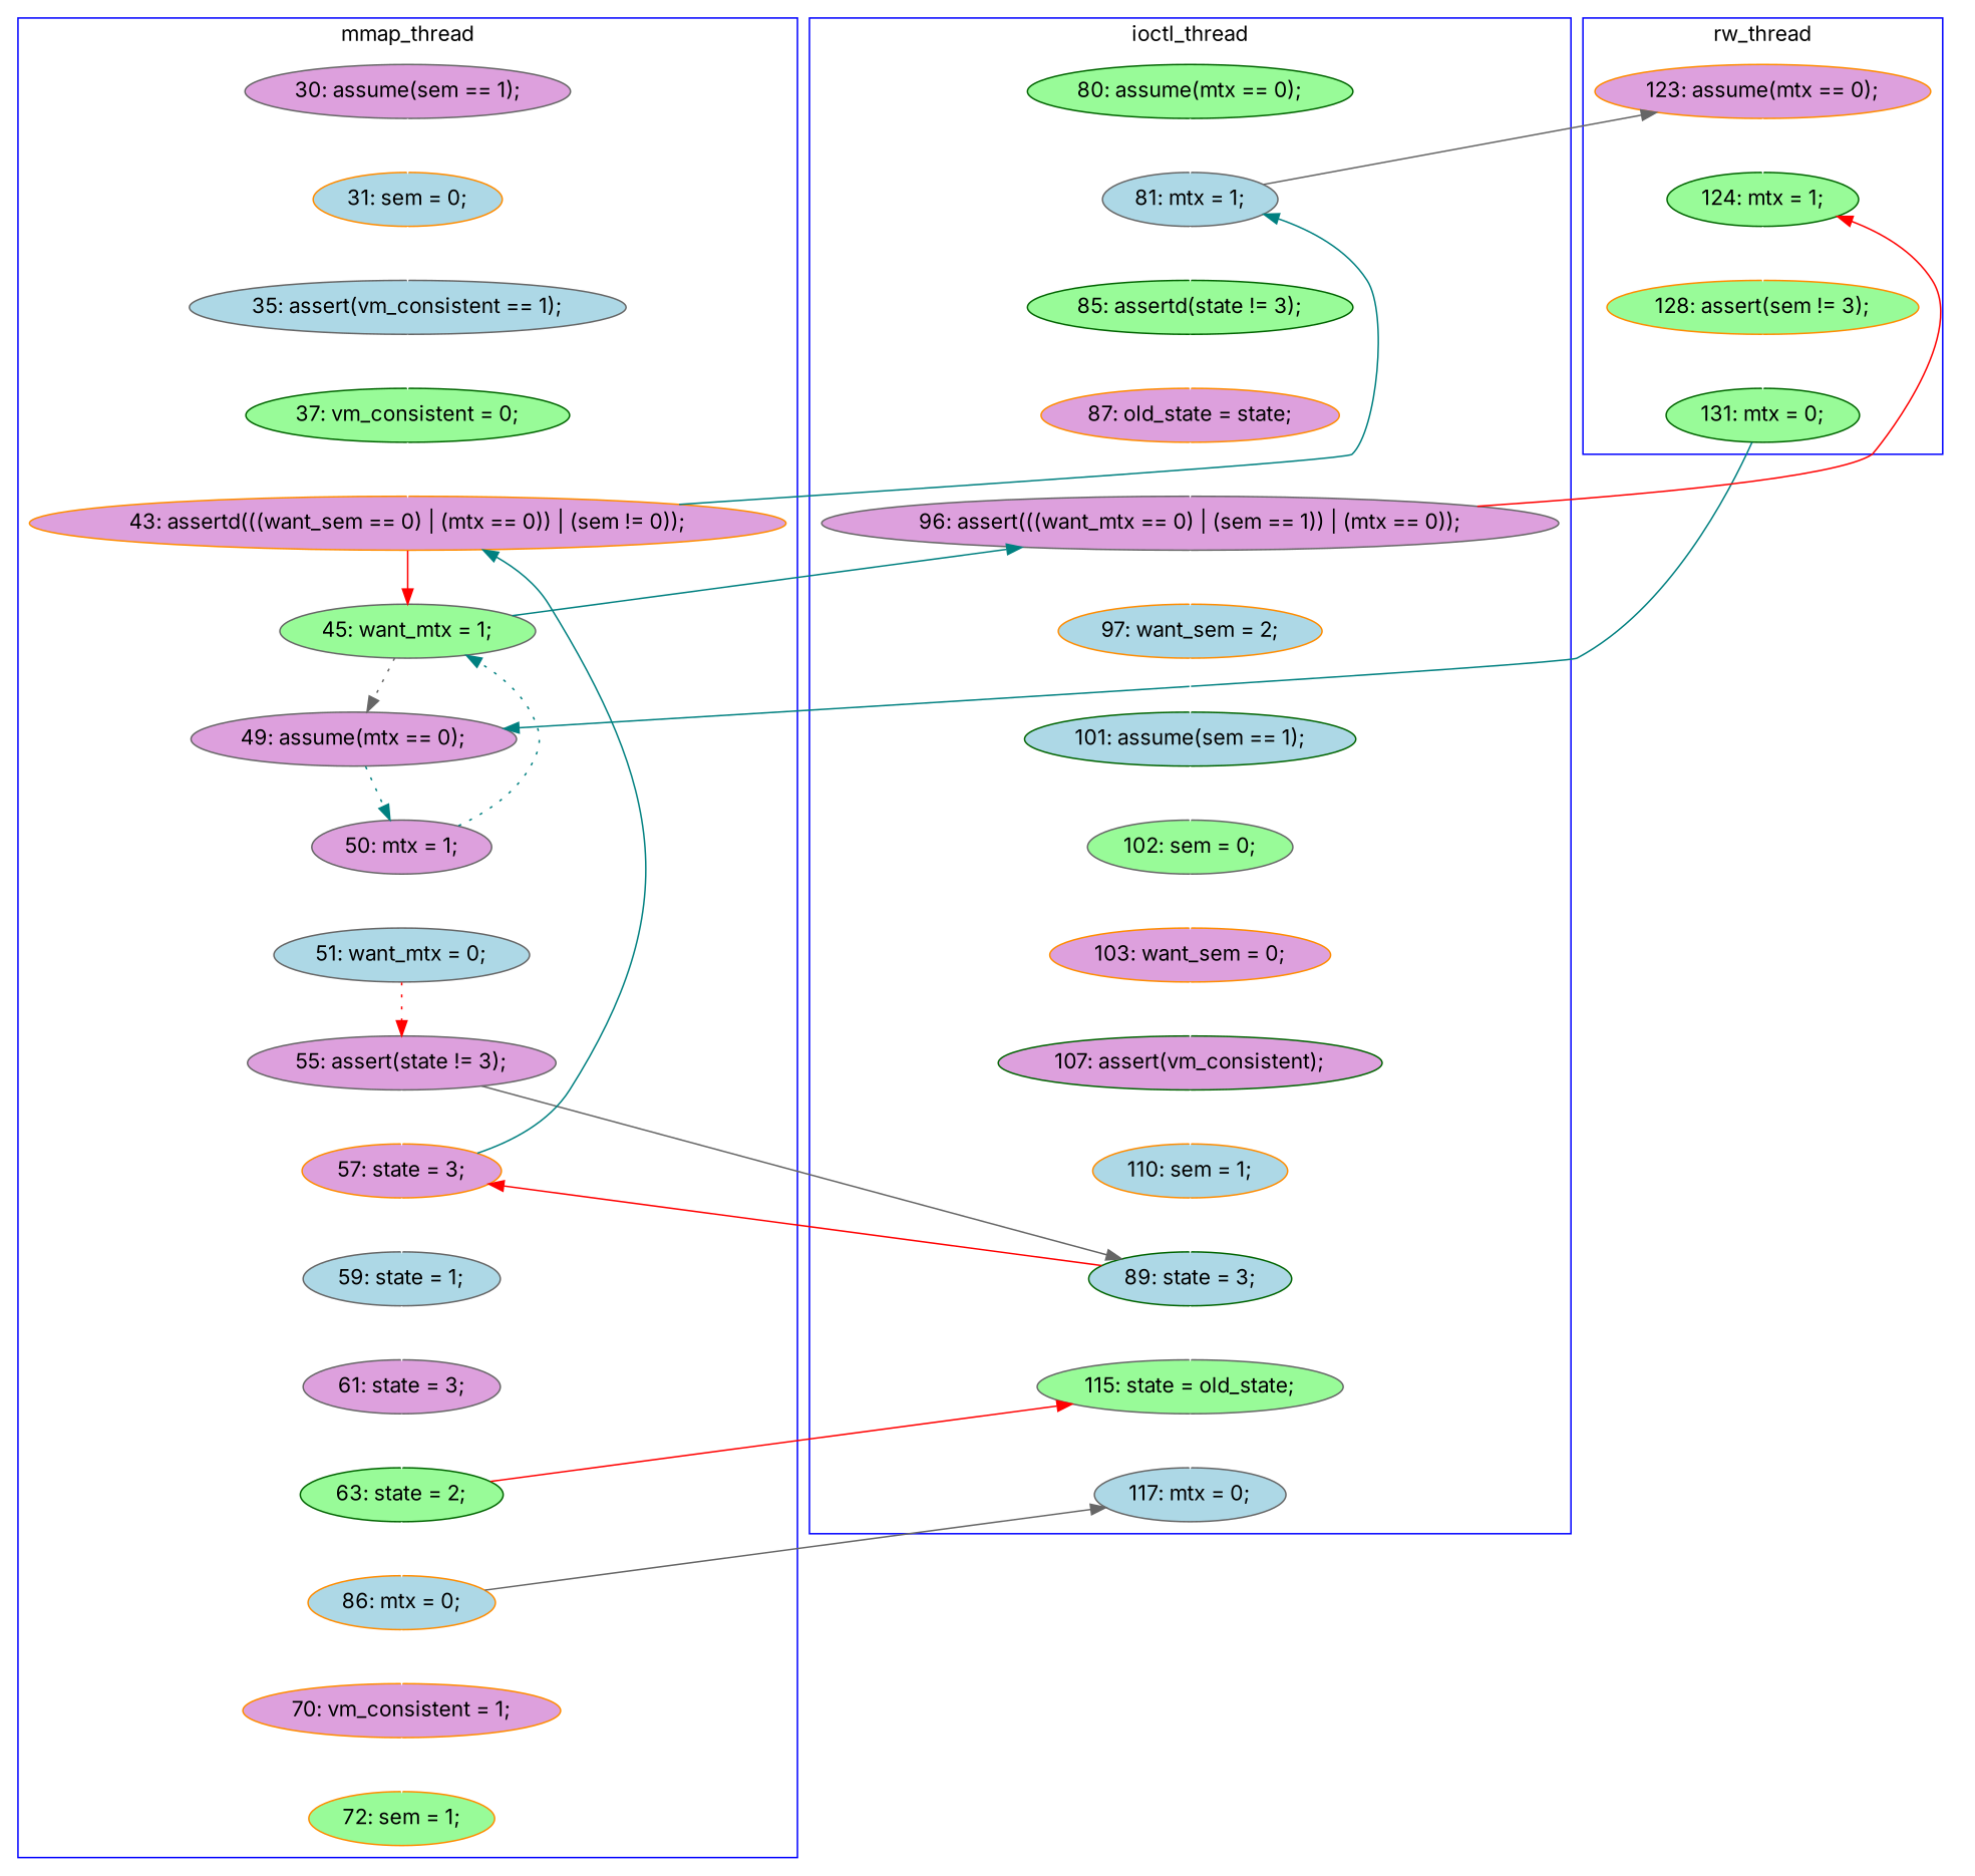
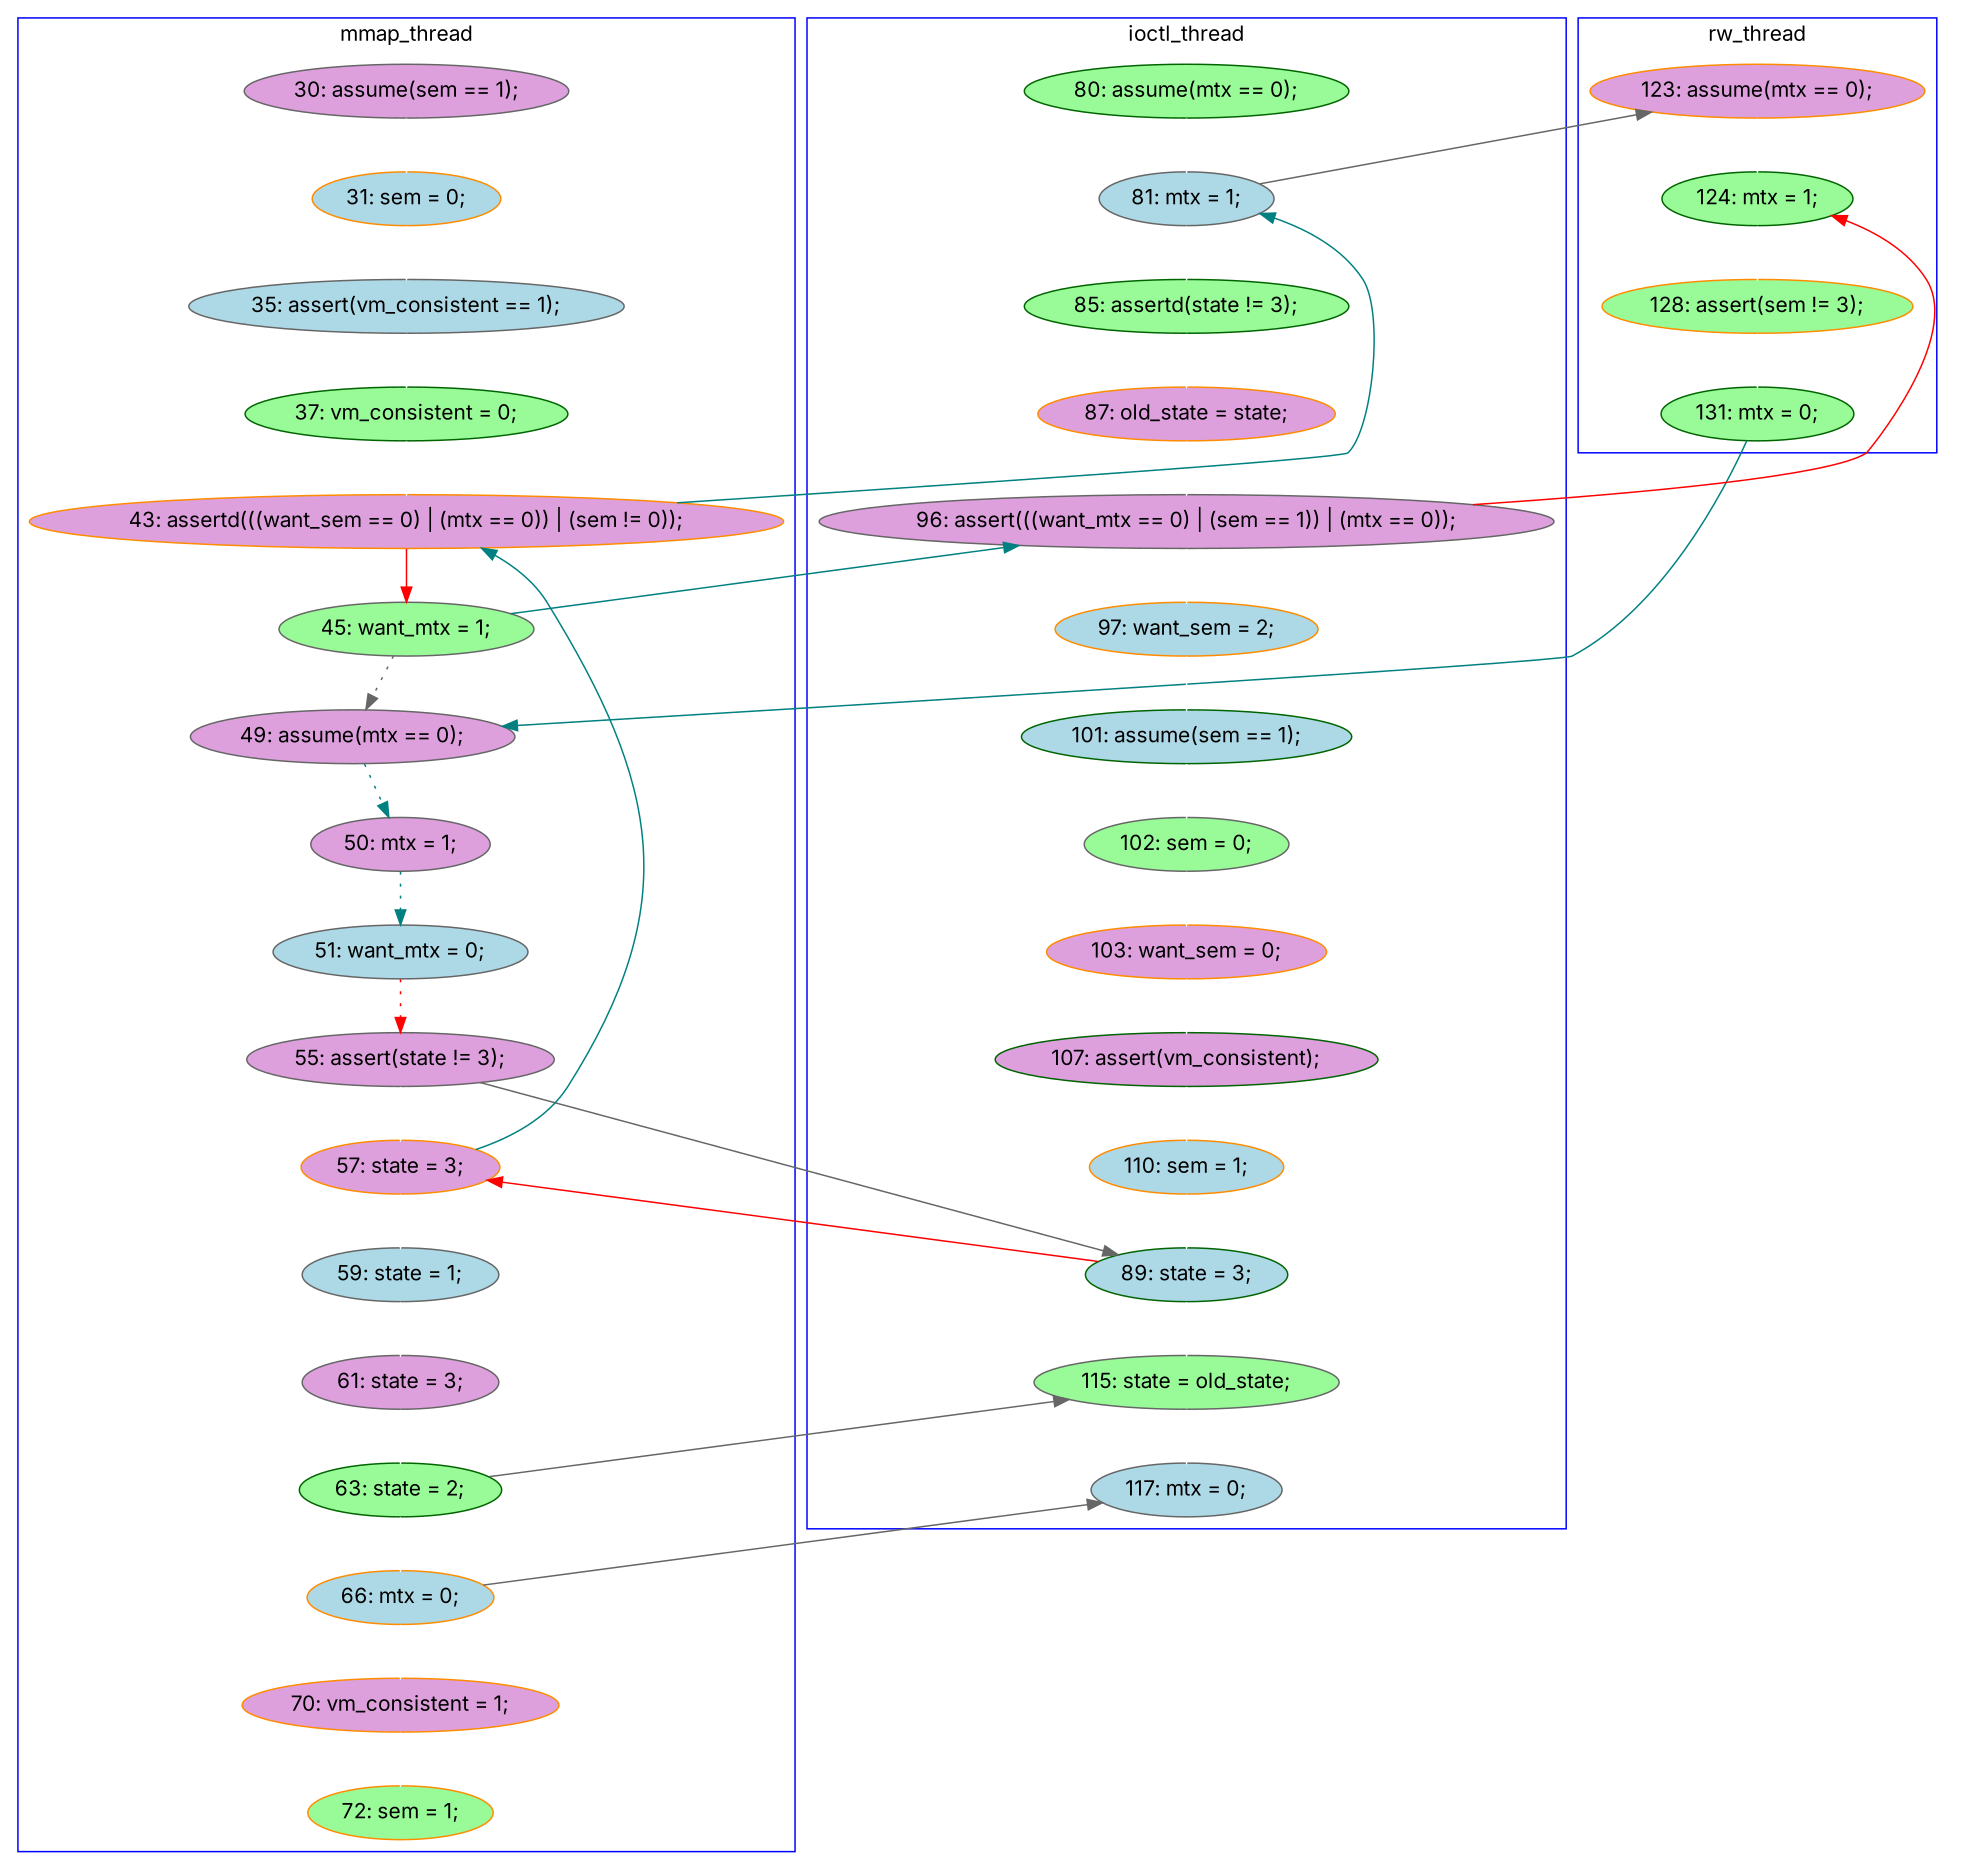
  digraph {
    fontname=Inter
    node [color=gray40 fillcolor=plum fontname=Inter style=filled]
    edge [color=white fontname=Inter style=solid]
    n1 [color=darkorange fillcolor=palegreen label="128: assert(sem != 3);"]
    n2 [color=darkgreen fillcolor=palegreen label="131: mtx = 0;"]
    n3 [color=darkorange label="123: assume(mtx == 0);"]
    n4 [color=darkgreen fillcolor=palegreen label="124: mtx = 1;"]
    n5 [color=darkgreen fillcolor=palegreen label="80: assume(mtx == 0);"]
    n6 [fillcolor=lightblue label="81: mtx = 1;"]
    n7 [fillcolor=palegreen label="115: state = old_state;"]
    n8 [fillcolor=lightblue label="117: mtx = 0;"]
    n9 [label="96: assert(((want_mtx == 0) | (sem == 1)) | (mtx == 0));"]
    n10 [fillcolor=palegreen label="102: sem = 0;"]
    n11 [color=darkorange label="103: want_sem = 0;"]
    n12 [color=darkorange fillcolor=lightblue label="97: want_sem = 2;"]
    n13 [color=darkgreen fillcolor=lightblue label="101: assume(sem == 1);"]
    n14 [color=darkgreen fillcolor=palegreen label="85: assertd(state != 3);"]
    n15 [color=darkgreen fillcolor=lightblue label="89: state = 3;"]
    n16 [color=darkorange label="87: old_state = state;"]
    n17 [color=darkgreen label="107: assert(vm_consistent);"]
    n18 [color=darkorange fillcolor=lightblue label="110: sem = 1;"]
    n19 [fillcolor=lightblue label="35: assert(vm_consistent == 1);"]
    n20 [color=darkgreen fillcolor=palegreen label="37: vm_consistent = 0;"]
    n21 [color=darkorange fillcolor=lightblue label="31: sem = 0;"]
    n22 [color=darkorange label="43: assertd(((want_sem == 0) | (mtx == 0)) | (sem != 0));"]
    n23 [fillcolor=palegreen label="45: want_mtx = 1;"]
    n24 [fillcolor=lightblue label="59: state = 1;"]
    n25 [label="61: state = 3;"]
    n26 [color=darkgreen fillcolor=palegreen label="63: state = 2;"]
    n27 [label="49: assume(mtx == 0);"]
    n28 [label="55: assert(state != 3);"]
    n29 [color=darkorange label="57: state = 3;"]
    n30 [label="50: mtx = 1;"]
    n31 [fillcolor=lightblue label="51: want_mtx = 0;"]
-   n32 [color=darkorange fillcolor=lightblue label="86: mtx = 0;"]
+   n32 [color=darkorange fillcolor=lightblue label="66: mtx = 0;"]
    n33 [color=darkorange label="70: vm_consistent = 1;"]
    n34 [label="30: assume(sem == 1);"]
    n35 [color=darkorange fillcolor=palegreen label="72: sem = 1;"]
    subgraph cluster_1 {
      color=blue
      label=rw_thread
      n1
      n2
      n3
      n4
    }
    subgraph cluster_2 {
      color=blue
      label=ioctl_thread
      n5
      n6
      n7
      n8
      n9
      n10
      n11
      n12
      n13
      n14
      n15
      n16
      n17
      n18
    }
    subgraph cluster_3 {
      color=blue
      label=mmap_thread
      n19
      n20
      n21
      n22
      n23
      n24
      n25
      n26
      n27
      n28
      n29
      n30
      n31
      n32
      n33
      n34
      n35
    }
    n1 -> n2
    n2 -> n27 [color=teal constraint=false]
    n3 -> n4
    n4 -> n1
    n5 -> n6
    n6 -> n3 [color=gray40 constraint=false]
    n6 -> n14
    n7 -> n8
    n9 -> n4 [color=red constraint=false]
    n9 -> n12
    n10 -> n11
    n11 -> n17
    n12 -> n13
    n13 -> n10
    n14 -> n16
    n15 -> n7
    n15 -> n29 [color=red constraint=false]
    n16 -> n9
    n17 -> n18
    n18 -> n15
    n19 -> n20
    n20 -> n22
    n21 -> n19
    n22 -> n6 [color=teal constraint=false]
    n22 -> n23 [color=red]
    n23 -> n9 [color=teal constraint=false]
    n23 -> n27 [color=gray40 style=dotted]
    n24 -> n25
    n25 -> n26
-   n26 -> n7 [color=red constraint=false]
+   n26 -> n7 [color=gray40 constraint=false]
    n26 -> n32
    n27 -> n30 [color=teal style=dotted]
    n28 -> n15 [color=gray40 constraint=false]
    n28 -> n29
    n29 -> n22 [color=teal constraint=false]
    n29 -> n24
-   n30 -> n23 [color=teal style=dotted]
+   n30 -> n31 [color=teal style=dotted]
    n31 -> n28 [color=red style=dotted]
    n32 -> n8 [color=gray40 constraint=false]
    n32 -> n33
    n33 -> n35
    n34 -> n21
  }
